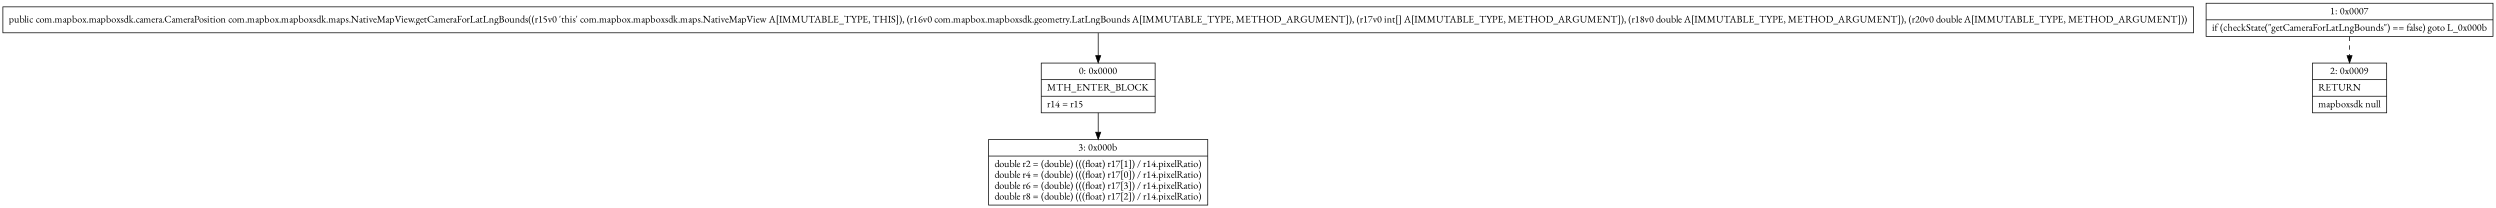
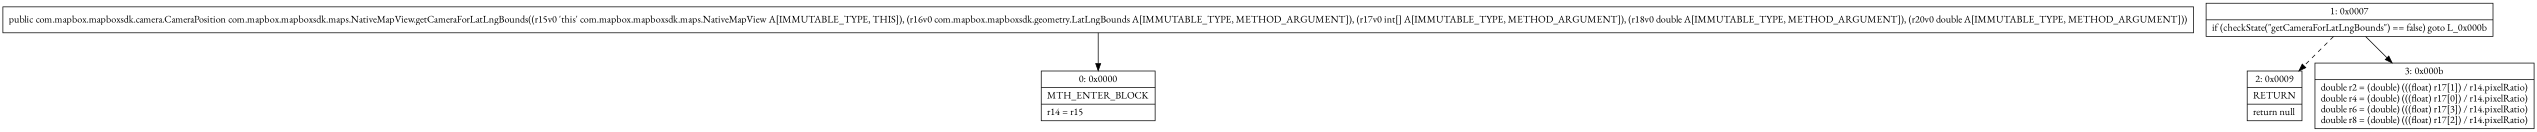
  digraph {
    fontname="EB Garamond"
    node [fontname="EB Garamond" shape=record]
    edge [fontname="EB Garamond"]
    n1 [label="{0\:\ 0x0000|MTH_ENTER_BLOCK\l|r14 = r15\l}"]
    n2 [label="{1\:\ 0x0007|if (checkState(\"getCameraForLatLngBounds\") == false) goto L_0x000b\l}"]
-   n3 [label="{2\:\ 0x0009|RETURN\l|mapboxsdk null\l}"]
+   n3 [label="{2\:\ 0x0009|RETURN\l|return null\l}"]
    n4 [label="{3\:\ 0x000b|double r2 = (double) (((float) r17[1]) \/ r14.pixelRatio)\ldouble r4 = (double) (((float) r17[0]) \/ r14.pixelRatio)\ldouble r6 = (double) (((float) r17[3]) \/ r14.pixelRatio)\ldouble r8 = (double) (((float) r17[2]) \/ r14.pixelRatio)\l}"]
    n5 [label="{public com.mapbox.mapboxsdk.camera.CameraPosition com.mapbox.mapboxsdk.maps.NativeMapView.getCameraForLatLngBounds((r15v0 'this' com.mapbox.mapboxsdk.maps.NativeMapView A[IMMUTABLE_TYPE, THIS]), (r16v0 com.mapbox.mapboxsdk.geometry.LatLngBounds A[IMMUTABLE_TYPE, METHOD_ARGUMENT]), (r17v0 int[] A[IMMUTABLE_TYPE, METHOD_ARGUMENT]), (r18v0 double A[IMMUTABLE_TYPE, METHOD_ARGUMENT]), (r20v0 double A[IMMUTABLE_TYPE, METHOD_ARGUMENT])) }"]
    n2 -> n3 [style=dashed]
-   n1 -> n4
+   n2 -> n4
    n5 -> n1
  }
